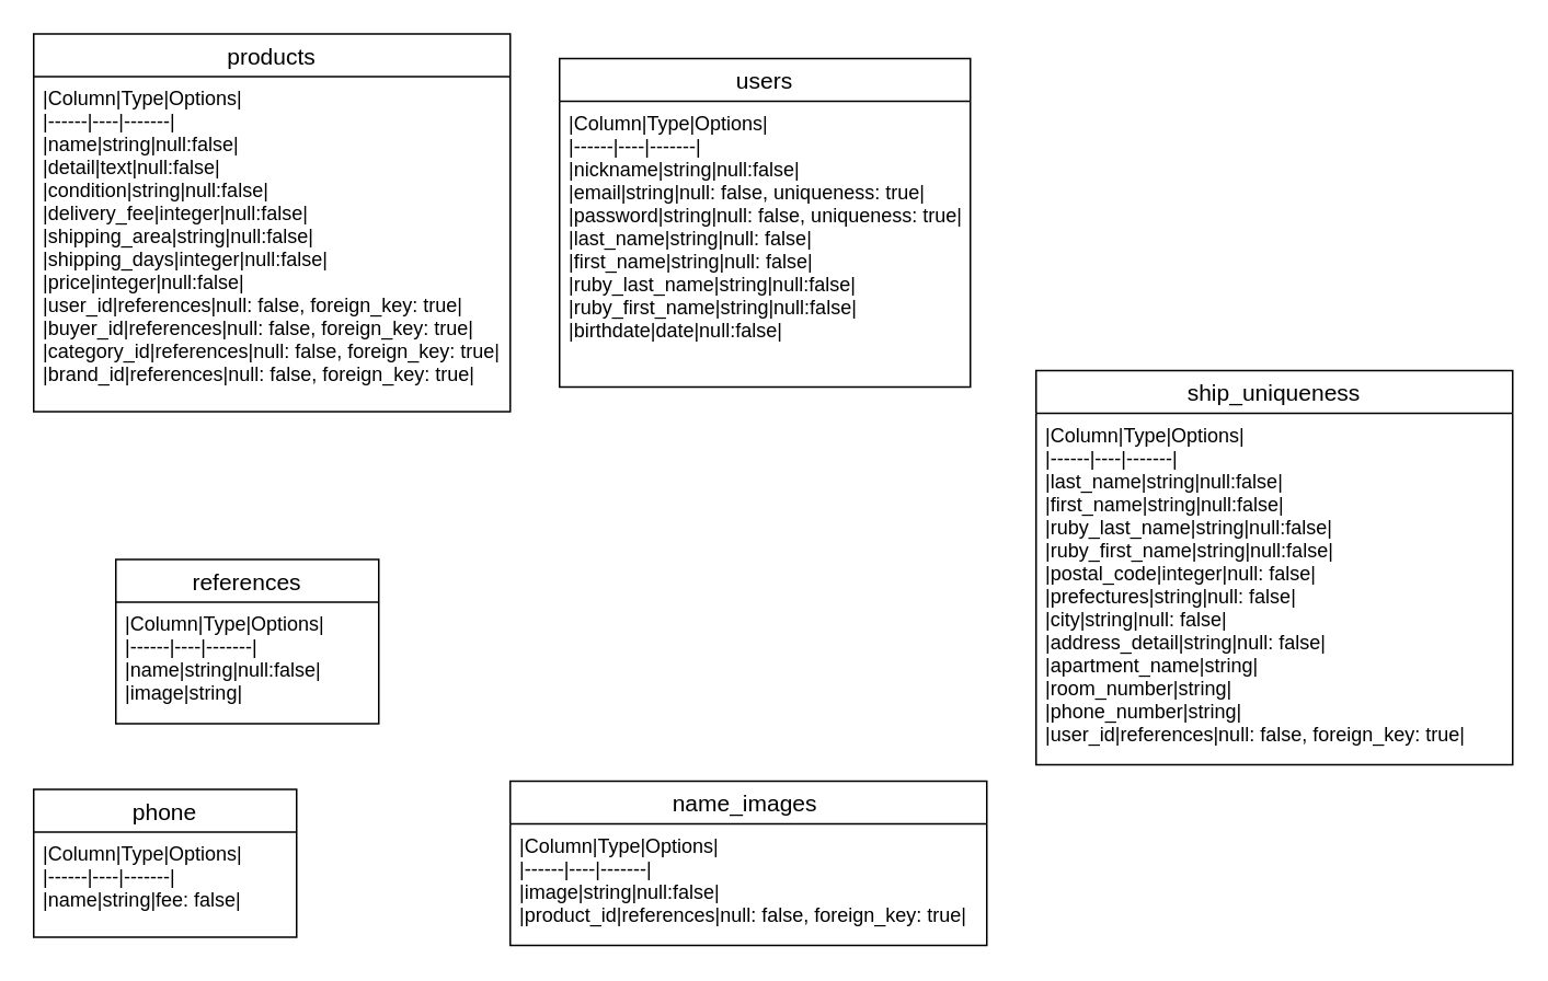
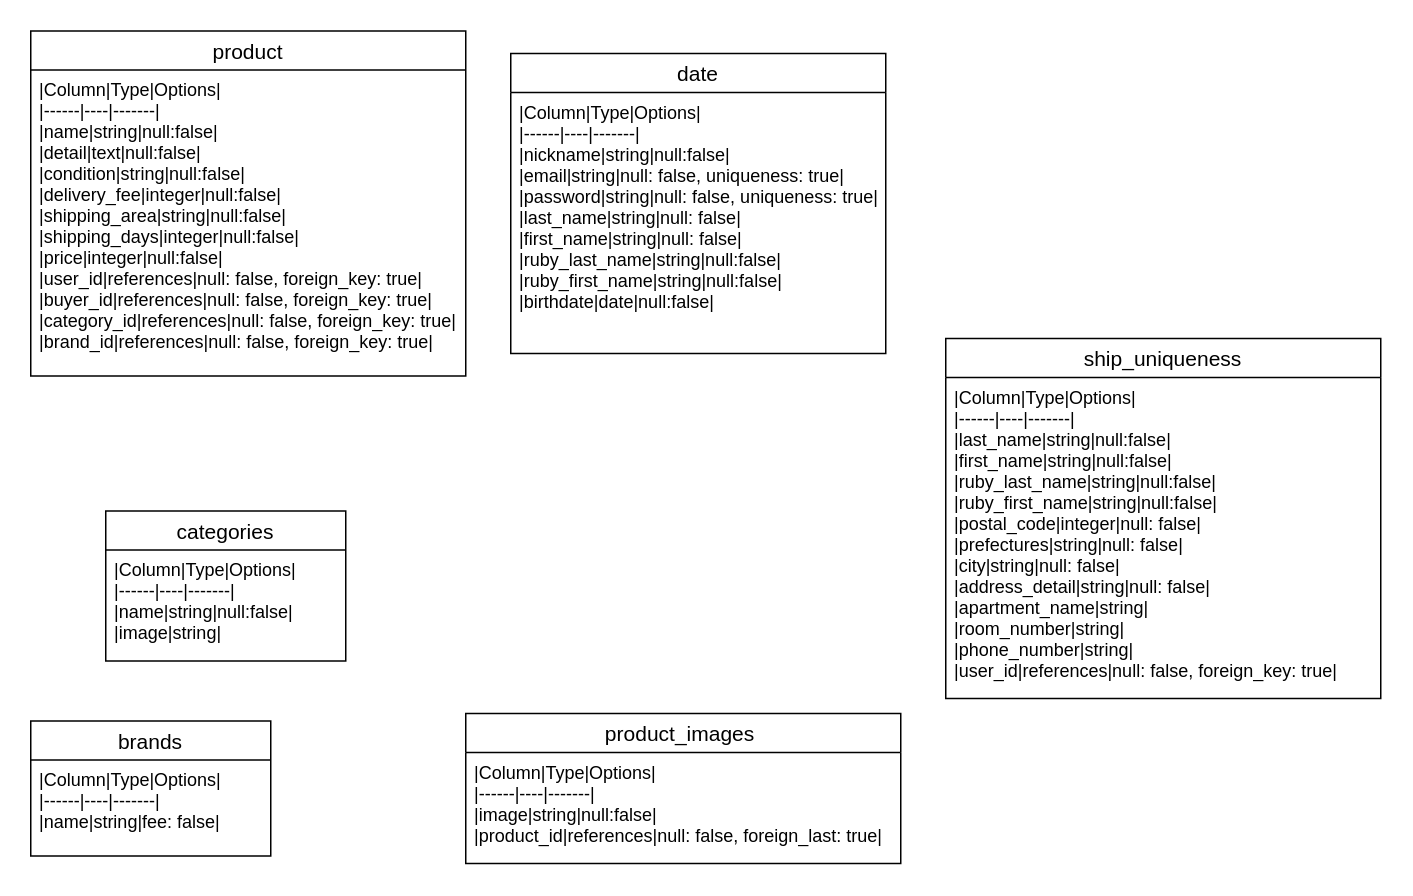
  <mxCell id="0" />
  <mxCell id="1" parent="0" />
- <mxCell id="2" value="products" style="swimlane;fontStyle=0;childLayout=stackLayout;horizontal=1;startSize=26;horizontalStack=0;resizeParent=1;resizeParentMax=0;resizeLast=0;collapsible=1;marginBottom=0;align=center;fontSize=14;" vertex="1" parent="1"><mxGeometry x="20" y="20" width="290" height="230" as="geometry" /></mxCell>
+ <mxCell id="2" value="product" style="swimlane;fontStyle=0;childLayout=stackLayout;horizontal=1;startSize=26;horizontalStack=0;resizeParent=1;resizeParentMax=0;resizeLast=0;collapsible=1;marginBottom=0;align=center;fontSize=14;" vertex="1" parent="1"><mxGeometry x="20" y="20" width="290" height="230" as="geometry" /></mxCell>
  <mxCell id="3" value="|Column|Type|Options|&#10;|------|----|-------|&#10;|name|string|null:false|&#10;|detail|text|null:false|&#10;|condition|string|null:false|&#10;|delivery_fee|integer|null:false|&#10;|shipping_area|string|null:false|&#10;|shipping_days|integer|null:false| &#10;|price|integer|null:false|&#10;|user_id|references|null: false, foreign_key: true|&#10;|buyer_id|references|null: false, foreign_key: true|&#10;|category_id|references|null: false, foreign_key: true|&#10;|brand_id|references|null: false, foreign_key: true|" style="text;strokeColor=none;fillColor=none;spacingLeft=4;spacingRight=4;overflow=hidden;rotatable=0;points=[[0,0.5],[1,0.5]];portConstraint=eastwest;fontSize=12;" vertex="1" parent="2"><mxGeometry y="26" width="290" height="204" as="geometry" /></mxCell>
- <mxCell id="4" value="name_images " style="swimlane;fontStyle=0;childLayout=stackLayout;horizontal=1;startSize=26;horizontalStack=0;resizeParent=1;resizeParentMax=0;resizeLast=0;collapsible=1;marginBottom=0;align=center;fontSize=14;" vertex="1" parent="1"><mxGeometry x="310" y="475" width="290" height="100" as="geometry" /></mxCell>
- <mxCell id="5" value="|Column|Type|Options|&#10;|------|----|-------|&#10;|image|string|null:false|&#10;|product_id|references|null: false, foreign_key: true|" style="text;strokeColor=none;fillColor=none;spacingLeft=4;spacingRight=4;overflow=hidden;rotatable=0;points=[[0,0.5],[1,0.5]];portConstraint=eastwest;fontSize=12;" vertex="1" parent="4"><mxGeometry y="26" width="290" height="74" as="geometry" /></mxCell>
- <mxCell id="6" value="users" style="swimlane;fontStyle=0;childLayout=stackLayout;horizontal=1;startSize=26;horizontalStack=0;resizeParent=1;resizeParentMax=0;resizeLast=0;collapsible=1;marginBottom=0;align=center;fontSize=14;" vertex="1" parent="1"><mxGeometry x="340" y="35" width="250" height="200" as="geometry" /></mxCell>
+ <mxCell id="4" value="product_images " style="swimlane;fontStyle=0;childLayout=stackLayout;horizontal=1;startSize=26;horizontalStack=0;resizeParent=1;resizeParentMax=0;resizeLast=0;collapsible=1;marginBottom=0;align=center;fontSize=14;" vertex="1" parent="1"><mxGeometry x="310" y="475" width="290" height="100" as="geometry" /></mxCell>
+ <mxCell id="5" value="|Column|Type|Options|&#10;|------|----|-------|&#10;|image|string|null:false|&#10;|product_id|references|null: false, foreign_last: true|" style="text;strokeColor=none;fillColor=none;spacingLeft=4;spacingRight=4;overflow=hidden;rotatable=0;points=[[0,0.5],[1,0.5]];portConstraint=eastwest;fontSize=12;" vertex="1" parent="4"><mxGeometry y="26" width="290" height="74" as="geometry" /></mxCell>
+ <mxCell id="6" value="date" style="swimlane;fontStyle=0;childLayout=stackLayout;horizontal=1;startSize=26;horizontalStack=0;resizeParent=1;resizeParentMax=0;resizeLast=0;collapsible=1;marginBottom=0;align=center;fontSize=14;" vertex="1" parent="1"><mxGeometry x="340" y="35" width="250" height="200" as="geometry" /></mxCell>
  <mxCell id="7" value="|Column|Type|Options|&#10;|------|----|-------|&#10;|nickname|string|null:false|&#10;|email|string|null: false, uniqueness: true|&#10;|password|string|null: false, uniqueness: true|&#10;|last_name|string|null: false|&#10;|first_name|string|null: false|&#10;|ruby_last_name|string|null:false|&#10;|ruby_first_name|string|null:false|&#10;|birthdate|date|null:false|" style="text;strokeColor=none;fillColor=none;spacingLeft=4;spacingRight=4;overflow=hidden;rotatable=0;points=[[0,0.5],[1,0.5]];portConstraint=eastwest;fontSize=12;" vertex="1" parent="6"><mxGeometry y="26" width="250" height="174" as="geometry" /></mxCell>
  <mxCell id="8" value="ship_uniqueness" style="swimlane;fontStyle=0;childLayout=stackLayout;horizontal=1;startSize=26;horizontalStack=0;resizeParent=1;resizeParentMax=0;resizeLast=0;collapsible=1;marginBottom=0;align=center;fontSize=14;" vertex="1" parent="1"><mxGeometry x="630" y="225" width="290" height="240" as="geometry" /></mxCell>
  <mxCell id="9" value="|Column|Type|Options|&#10;|------|----|-------|&#10;|last_name|string|null:false|&#10;|first_name|string|null:false|&#10;|ruby_last_name|string|null:false|&#10;|ruby_first_name|string|null:false|&#10;|postal_code|integer|null: false| &#10;|prefectures|string|null: false|&#10;|city|string|null: false|&#10;|address_detail|string|null: false|&#10;|apartment_name|string|&#10;|room_number|string|&#10;|phone_number|string|&#10;|user_id|references|null: false, foreign_key: true|" style="text;strokeColor=none;fillColor=none;spacingLeft=4;spacingRight=4;overflow=hidden;rotatable=0;points=[[0,0.5],[1,0.5]];portConstraint=eastwest;fontSize=12;" vertex="1" parent="8"><mxGeometry y="26" width="290" height="214" as="geometry" /></mxCell>
- <mxCell id="10" value="phone" style="swimlane;fontStyle=0;childLayout=stackLayout;horizontal=1;startSize=26;horizontalStack=0;resizeParent=1;resizeParentMax=0;resizeLast=0;collapsible=1;marginBottom=0;align=center;fontSize=14;" vertex="1" parent="1"><mxGeometry x="20" y="480" width="160" height="90" as="geometry" /></mxCell>
+ <mxCell id="10" value="brands" style="swimlane;fontStyle=0;childLayout=stackLayout;horizontal=1;startSize=26;horizontalStack=0;resizeParent=1;resizeParentMax=0;resizeLast=0;collapsible=1;marginBottom=0;align=center;fontSize=14;" vertex="1" parent="1"><mxGeometry x="20" y="480" width="160" height="90" as="geometry" /></mxCell>
  <mxCell id="11" value="|Column|Type|Options|&#10;|------|----|-------|&#10;|name|string|fee: false|" style="text;strokeColor=none;fillColor=none;spacingLeft=4;spacingRight=4;overflow=hidden;rotatable=0;points=[[0,0.5],[1,0.5]];portConstraint=eastwest;fontSize=12;" vertex="1" parent="10"><mxGeometry y="26" width="160" height="64" as="geometry" /></mxCell>
- <mxCell id="12" value="references" style="swimlane;fontStyle=0;childLayout=stackLayout;horizontal=1;startSize=26;horizontalStack=0;resizeParent=1;resizeParentMax=0;resizeLast=0;collapsible=1;marginBottom=0;align=center;fontSize=14;" vertex="1" parent="1"><mxGeometry x="70" y="340" width="160" height="100" as="geometry" /></mxCell>
+ <mxCell id="12" value="categories" style="swimlane;fontStyle=0;childLayout=stackLayout;horizontal=1;startSize=26;horizontalStack=0;resizeParent=1;resizeParentMax=0;resizeLast=0;collapsible=1;marginBottom=0;align=center;fontSize=14;" vertex="1" parent="1"><mxGeometry x="70" y="340" width="160" height="100" as="geometry" /></mxCell>
  <mxCell id="13" value="|Column|Type|Options|&#10;|------|----|-------|&#10;|name|string|null:false|&#10;|image|string|" style="text;strokeColor=none;fillColor=none;spacingLeft=4;spacingRight=4;overflow=hidden;rotatable=0;points=[[0,0.5],[1,0.5]];portConstraint=eastwest;fontSize=12;" vertex="1" parent="12"><mxGeometry y="26" width="160" height="74" as="geometry" /></mxCell>
